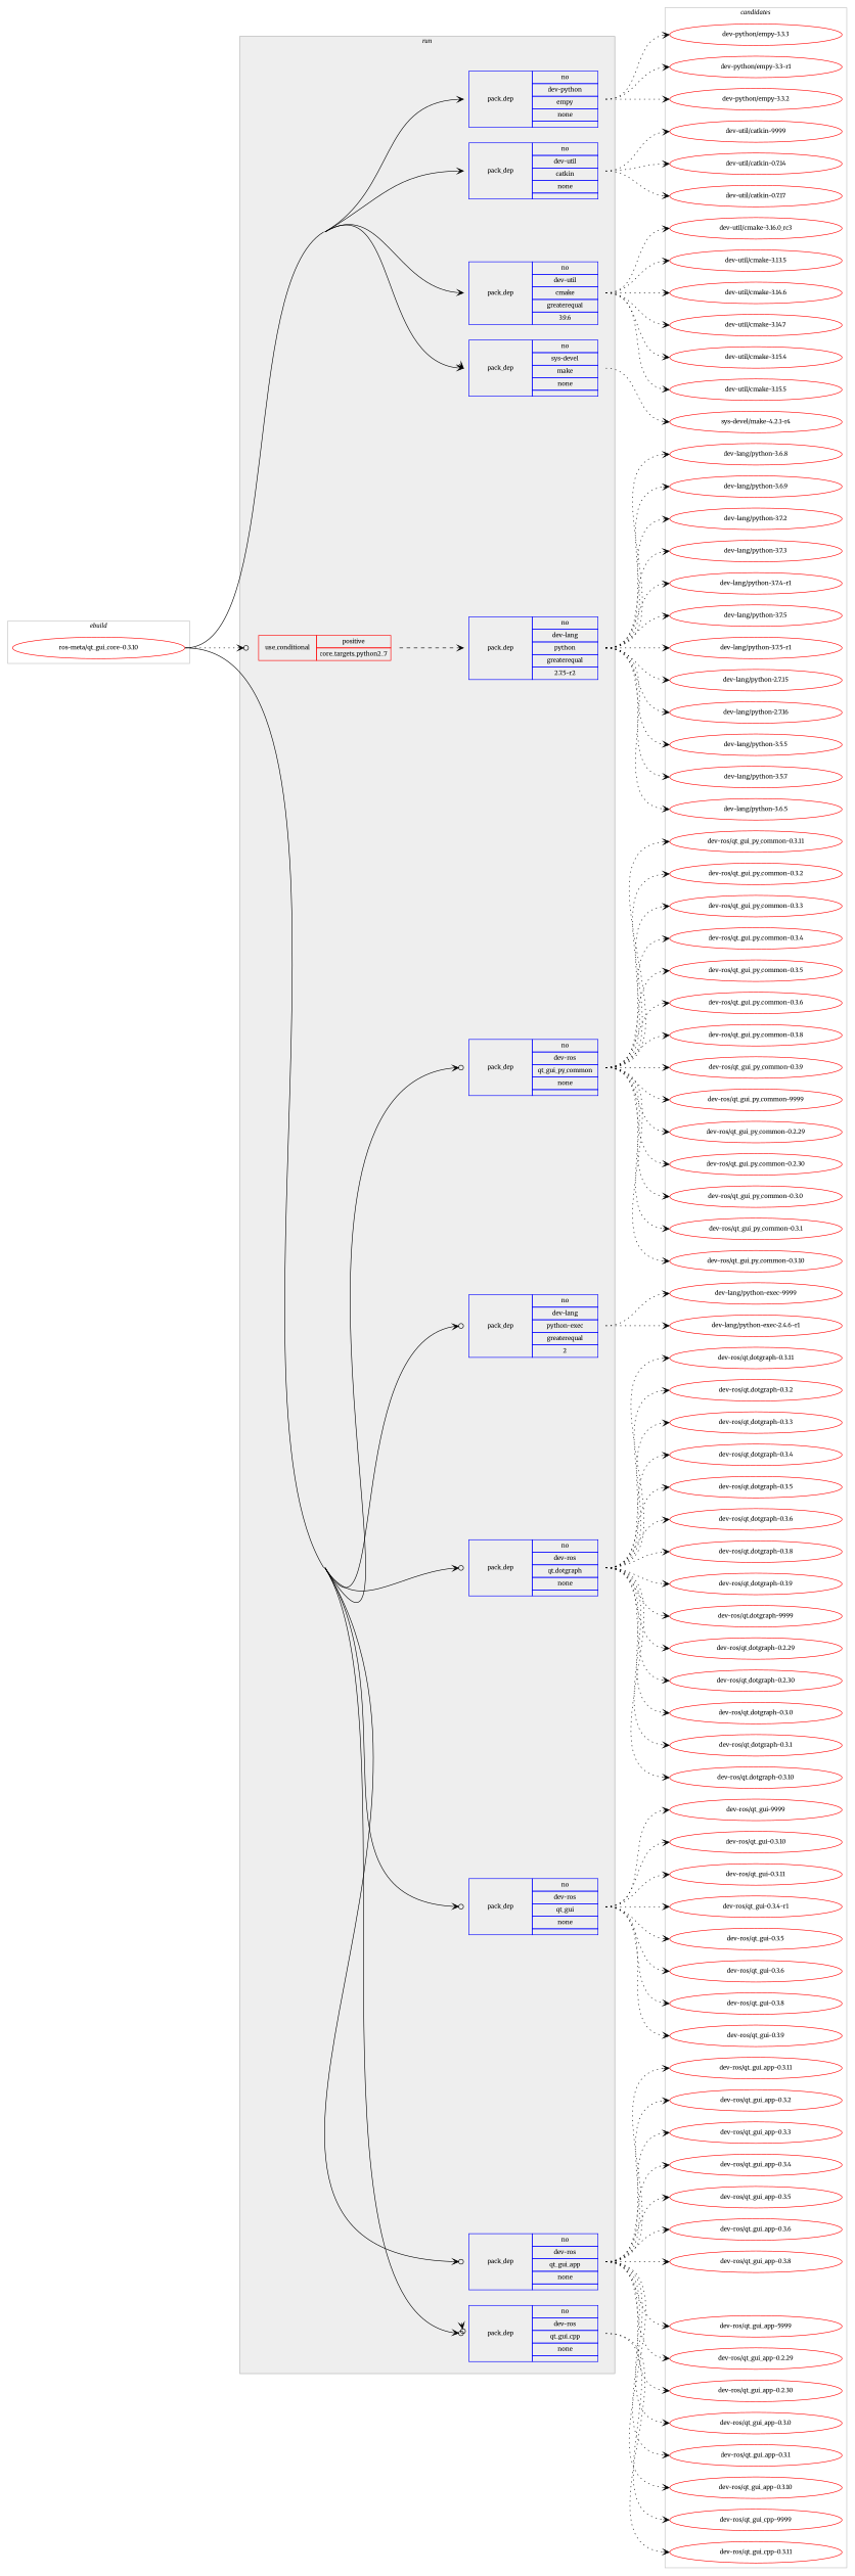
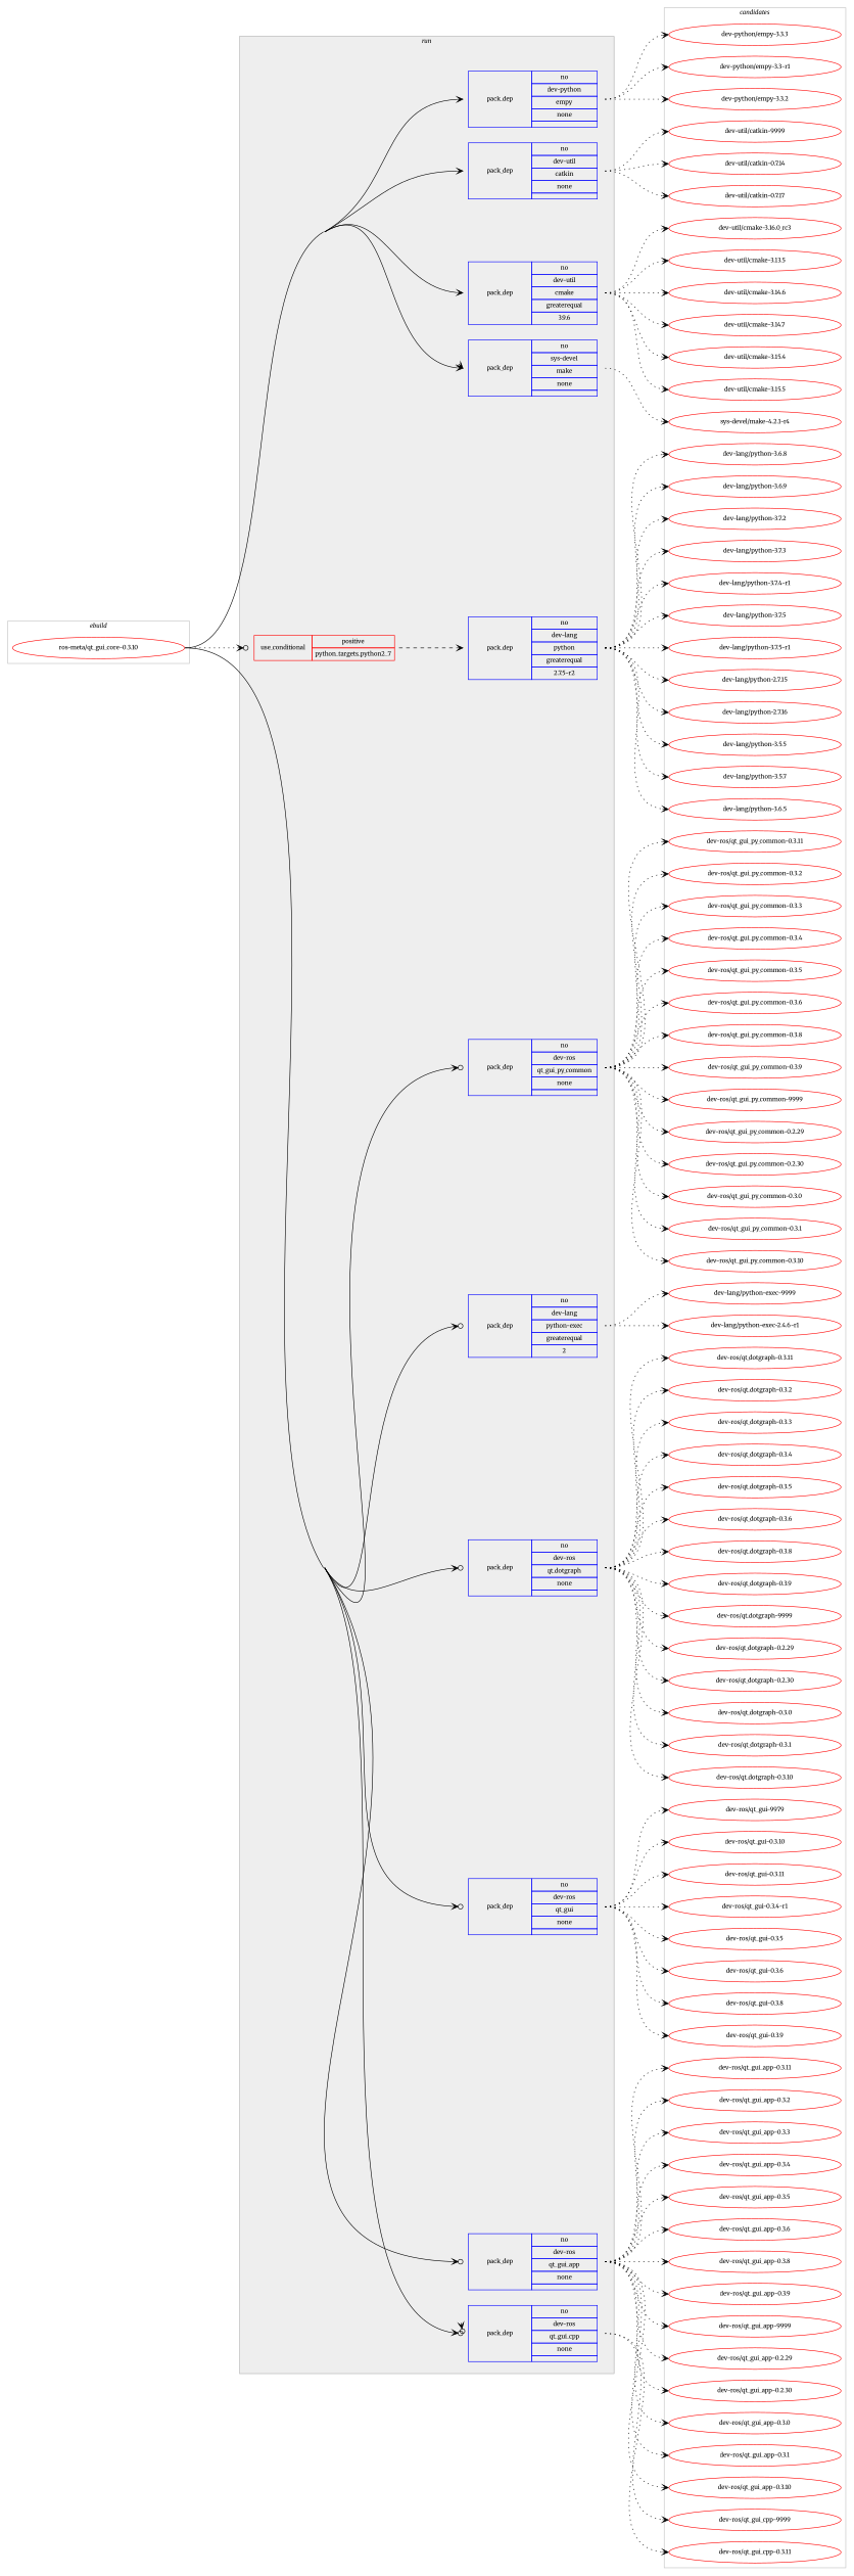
  digraph {
    compound=true
    concentrate=true
    fontname=Merriweather
    fontsize=10
    newrank=true
    rankdir=LR
    ranksep=1.5
    node [color=red fontname=Merriweather fontsize=10]
    edge [arrowhead=vee fontname=Merriweather headport=w style=dotted tailport=e weight=100]
    n1 [label="ros-meta/qt_gui_core-0.3.10" width=4]
    n2 [color=blue label=<<TABLE BORDER="0" CELLBORDER="1" CELLSPACING="0" CELLPADDING="4" WIDTH="220"><TR><TD ROWSPAN="6" CELLPADDING="30">pack_dep</TD></TR><TR><TD WIDTH="110">no</TD></TR><TR><TD>dev-python</TD></TR><TR><TD>empy</TD></TR><TR><TD>none</TD></TR><TR><TD></TD></TR></TABLE>> shape=none]
    n3 [color=blue label=<<TABLE BORDER="0" CELLBORDER="1" CELLSPACING="0" CELLPADDING="4" WIDTH="220"><TR><TD ROWSPAN="6" CELLPADDING="30">pack_dep</TD></TR><TR><TD WIDTH="110">no</TD></TR><TR><TD>dev-util</TD></TR><TR><TD>catkin</TD></TR><TR><TD>none</TD></TR><TR><TD></TD></TR></TABLE>> shape=none]
    n4 [color=blue label=<<TABLE BORDER="0" CELLBORDER="1" CELLSPACING="0" CELLPADDING="4" WIDTH="220"><TR><TD ROWSPAN="6" CELLPADDING="30">pack_dep</TD></TR><TR><TD WIDTH="110">no</TD></TR><TR><TD>dev-util</TD></TR><TR><TD>cmake</TD></TR><TR><TD>greaterequal</TD></TR><TR><TD>3.9.6</TD></TR></TABLE>> shape=none]
    n5 [color=blue label=<<TABLE BORDER="0" CELLBORDER="1" CELLSPACING="0" CELLPADDING="4" WIDTH="220"><TR><TD ROWSPAN="6" CELLPADDING="30">pack_dep</TD></TR><TR><TD WIDTH="110">no</TD></TR><TR><TD>sys-devel</TD></TR><TR><TD>make</TD></TR><TR><TD>none</TD></TR><TR><TD></TD></TR></TABLE>> shape=none]
    n6 [color=blue label=<<TABLE BORDER="0" CELLBORDER="1" CELLSPACING="0" CELLPADDING="4" WIDTH="220"><TR><TD ROWSPAN="6" CELLPADDING="30">pack_dep</TD></TR><TR><TD WIDTH="110">no</TD></TR><TR><TD>dev-lang</TD></TR><TR><TD>python</TD></TR><TR><TD>greaterequal</TD></TR><TR><TD>2.7.5-r2</TD></TR></TABLE>> shape=none]
-   n7 [label=<<TABLE BORDER="0" CELLBORDER="1" CELLSPACING="0" CELLPADDING="4"><TR><TD ROWSPAN="3" CELLPADDING="10">use_conditional</TD></TR><TR><TD>positive</TD></TR><TR><TD>core_targets_python2_7</TD></TR></TABLE>> shape=none]
+   n7 [label=<<TABLE BORDER="0" CELLBORDER="1" CELLSPACING="0" CELLPADDING="4"><TR><TD ROWSPAN="3" CELLPADDING="10">use_conditional</TD></TR><TR><TD>positive</TD></TR><TR><TD>python_targets_python2_7</TD></TR></TABLE>> shape=none]
    n8 [color=blue label=<<TABLE BORDER="0" CELLBORDER="1" CELLSPACING="0" CELLPADDING="4" WIDTH="220"><TR><TD ROWSPAN="6" CELLPADDING="30">pack_dep</TD></TR><TR><TD WIDTH="110">no</TD></TR><TR><TD>dev-ros</TD></TR><TR><TD>qt_gui_py_common</TD></TR><TR><TD>none</TD></TR><TR><TD></TD></TR></TABLE>> shape=none]
    n9 [color=blue label=<<TABLE BORDER="0" CELLBORDER="1" CELLSPACING="0" CELLPADDING="4" WIDTH="220"><TR><TD ROWSPAN="6" CELLPADDING="30">pack_dep</TD></TR><TR><TD WIDTH="110">no</TD></TR><TR><TD>dev-lang</TD></TR><TR><TD>python-exec</TD></TR><TR><TD>greaterequal</TD></TR><TR><TD>2</TD></TR></TABLE>> shape=none]
    n10 [color=blue label=<<TABLE BORDER="0" CELLBORDER="1" CELLSPACING="0" CELLPADDING="4" WIDTH="220"><TR><TD ROWSPAN="6" CELLPADDING="30">pack_dep</TD></TR><TR><TD WIDTH="110">no</TD></TR><TR><TD>dev-ros</TD></TR><TR><TD>qt_dotgraph</TD></TR><TR><TD>none</TD></TR><TR><TD></TD></TR></TABLE>> shape=none]
    n11 [color=blue label=<<TABLE BORDER="0" CELLBORDER="1" CELLSPACING="0" CELLPADDING="4" WIDTH="220"><TR><TD ROWSPAN="6" CELLPADDING="30">pack_dep</TD></TR><TR><TD WIDTH="110">no</TD></TR><TR><TD>dev-ros</TD></TR><TR><TD>qt_gui</TD></TR><TR><TD>none</TD></TR><TR><TD></TD></TR></TABLE>> shape=none]
    n12 [color=blue label=<<TABLE BORDER="0" CELLBORDER="1" CELLSPACING="0" CELLPADDING="4" WIDTH="220"><TR><TD ROWSPAN="6" CELLPADDING="30">pack_dep</TD></TR><TR><TD WIDTH="110">no</TD></TR><TR><TD>dev-ros</TD></TR><TR><TD>qt_gui_app</TD></TR><TR><TD>none</TD></TR><TR><TD></TD></TR></TABLE>> shape=none]
    n13 [color=blue label=<<TABLE BORDER="0" CELLBORDER="1" CELLSPACING="0" CELLPADDING="4" WIDTH="220"><TR><TD ROWSPAN="6" CELLPADDING="30">pack_dep</TD></TR><TR><TD WIDTH="110">no</TD></TR><TR><TD>dev-ros</TD></TR><TR><TD>qt_gui_cpp</TD></TR><TR><TD>none</TD></TR><TR><TD></TD></TR></TABLE>> shape=none]
    n14 [label="dev-python/empy-3.3-r1" width=4]
    n15 [label="dev-python/empy-3.3.2" width=4]
    n16 [label="dev-python/empy-3.3.3" width=4]
    n17 [label="dev-util/catkin-0.7.14" width=4]
    n18 [label="dev-util/catkin-0.7.17" width=4]
    n19 [label="dev-util/catkin-9999" width=4]
    n20 [label="dev-util/cmake-3.13.5" width=4]
    n21 [label="dev-util/cmake-3.14.6" width=4]
    n22 [label="dev-util/cmake-3.14.7" width=4]
    n23 [label="dev-util/cmake-3.15.4" width=4]
    n24 [label="dev-util/cmake-3.15.5" width=4]
    n25 [label="dev-util/cmake-3.16.0_rc3" width=4]
    n26 [label="sys-devel/make-4.2.1-r4" width=4]
    n27 [label="dev-lang/python-2.7.15" width=4]
    n28 [label="dev-lang/python-2.7.16" width=4]
    n29 [label="dev-lang/python-3.5.5" width=4]
    n30 [label="dev-lang/python-3.5.7" width=4]
    n31 [label="dev-lang/python-3.6.5" width=4]
    n32 [label="dev-lang/python-3.6.8" width=4]
    n33 [label="dev-lang/python-3.6.9" width=4]
    n34 [label="dev-lang/python-3.7.2" width=4]
    n35 [label="dev-lang/python-3.7.3" width=4]
    n36 [label="dev-lang/python-3.7.4-r1" width=4]
    n37 [label="dev-lang/python-3.7.5" width=4]
    n38 [label="dev-lang/python-3.7.5-r1" width=4]
    n39 [label="dev-lang/python-exec-2.4.6-r1" width=4]
    n40 [label="dev-lang/python-exec-9999" width=4]
    n41 [label="dev-ros/qt_dotgraph-0.2.29" width=4]
    n42 [label="dev-ros/qt_dotgraph-0.2.30" width=4]
    n43 [label="dev-ros/qt_dotgraph-0.3.0" width=4]
    n44 [label="dev-ros/qt_dotgraph-0.3.1" width=4]
    n45 [label="dev-ros/qt_dotgraph-0.3.10" width=4]
    n46 [label="dev-ros/qt_dotgraph-0.3.11" width=4]
    n47 [label="dev-ros/qt_dotgraph-0.3.2" width=4]
    n48 [label="dev-ros/qt_dotgraph-0.3.3" width=4]
    n49 [label="dev-ros/qt_dotgraph-0.3.4" width=4]
    n50 [label="dev-ros/qt_dotgraph-0.3.5" width=4]
    n51 [label="dev-ros/qt_dotgraph-0.3.6" width=4]
    n52 [label="dev-ros/qt_dotgraph-0.3.8" width=4]
    n53 [label="dev-ros/qt_dotgraph-0.3.9" width=4]
    n54 [label="dev-ros/qt_dotgraph-9999" width=4]
    n55 [label="dev-ros/qt_gui-0.3.10" width=4]
    n56 [label="dev-ros/qt_gui-0.3.11" width=4]
    n57 [label="dev-ros/qt_gui-0.3.4-r1" width=4]
    n58 [label="dev-ros/qt_gui-0.3.5" width=4]
    n59 [label="dev-ros/qt_gui-0.3.6" width=4]
    n60 [label="dev-ros/qt_gui-0.3.8" width=4]
    n61 [label="dev-ros/qt_gui-0.3.9" width=4]
-   n62 [label="dev-ros/qt_gui-9999" width=4]
+   n62 [label="dev-ros/qt_gui-9979" width=4]
    n63 [label="dev-ros/qt_gui_app-0.2.29" width=4]
    n64 [label="dev-ros/qt_gui_app-0.2.30" width=4]
    n65 [label="dev-ros/qt_gui_app-0.3.0" width=4]
    n66 [label="dev-ros/qt_gui_app-0.3.1" width=4]
    n67 [label="dev-ros/qt_gui_app-0.3.10" width=4]
    n68 [label="dev-ros/qt_gui_app-0.3.11" width=4]
    n69 [label="dev-ros/qt_gui_app-0.3.2" width=4]
    n70 [label="dev-ros/qt_gui_app-0.3.3" width=4]
    n71 [label="dev-ros/qt_gui_app-0.3.4" width=4]
    n72 [label="dev-ros/qt_gui_app-0.3.5" width=4]
    n73 [label="dev-ros/qt_gui_app-0.3.6" width=4]
    n74 [label="dev-ros/qt_gui_app-0.3.8" width=4]
-   n76 [label="dev-ros/qt_gui_app-5999" width=4]
+   n75 [label="dev-ros/qt_gui_app-0.3.9" width=4]
+   n76 [label="dev-ros/qt_gui_app-9999" width=4]
    n77 [label="dev-ros/qt_gui_cpp-0.3.11" width=4]
    n78 [label="dev-ros/qt_gui_cpp-9999" width=4]
    n79 [label="dev-ros/qt_gui_py_common-0.2.29" width=4]
    n80 [label="dev-ros/qt_gui_py_common-0.2.30" width=4]
    n81 [label="dev-ros/qt_gui_py_common-0.3.0" width=4]
    n82 [label="dev-ros/qt_gui_py_common-0.3.1" width=4]
    n83 [label="dev-ros/qt_gui_py_common-0.3.10" width=4]
    n84 [label="dev-ros/qt_gui_py_common-0.3.11" width=4]
    n85 [label="dev-ros/qt_gui_py_common-0.3.2" width=4]
    n86 [label="dev-ros/qt_gui_py_common-0.3.3" width=4]
    n87 [label="dev-ros/qt_gui_py_common-0.3.4" width=4]
    n88 [label="dev-ros/qt_gui_py_common-0.3.5" width=4]
    n89 [label="dev-ros/qt_gui_py_common-0.3.6" width=4]
    n90 [label="dev-ros/qt_gui_py_common-0.3.8" width=4]
    n91 [label="dev-ros/qt_gui_py_common-0.3.9" width=4]
    n92 [label="dev-ros/qt_gui_py_common-9999" width=4]
    subgraph cluster_1 {
      color=gray
      label=<<i>ebuild</i>>
      rank=same
      n1
    }
    subgraph cluster_2 {
      color=gray
      label=<<i>dependencies</i>>
      subgraph cluster_3 {
        color=gray
        fillcolor="#eeeeee"
        label=<<i>compile</i>>
        style=filled
        subgraph sub_4 {
          color=gray
          fillcolor="#eeeeee"
          label=<<i>compile</i>>
          style=filled
          n2
        }
        subgraph sub_5 {
          color=gray
          fillcolor="#eeeeee"
          label=<<i>compile</i>>
          style=filled
          n3
        }
        subgraph sub_6 {
          color=gray
          fillcolor="#eeeeee"
          label=<<i>compile</i>>
          style=filled
          n4
        }
        subgraph sub_7 {
          color=gray
          fillcolor="#eeeeee"
          label=<<i>compile</i>>
          style=filled
          n5
        }
      }
      subgraph cluster_8 {
        color=gray
        fillcolor="#eeeeee"
        label=<<i>compile and run</i>>
        style=filled
        subgraph sub_9 {
          color=gray
          fillcolor="#eeeeee"
          label=<<i>compile and run</i>>
          style=filled
          n7
          subgraph sub_10 {
            color=gray
            fillcolor="#eeeeee"
            label=<<i>compile and run</i>>
            style=filled
            n6
          }
        }
        subgraph sub_11 {
          color=gray
          fillcolor="#eeeeee"
          label=<<i>compile and run</i>>
          style=filled
          n8
        }
        subgraph sub_12 {
          color=gray
          fillcolor="#eeeeee"
          label=<<i>compile and run</i>>
          style=filled
          n9
        }
        subgraph sub_13 {
          color=gray
          fillcolor="#eeeeee"
          label=<<i>compile and run</i>>
          style=filled
          n10
        }
        subgraph sub_14 {
          color=gray
          fillcolor="#eeeeee"
          label=<<i>compile and run</i>>
          style=filled
          n11
        }
        subgraph sub_15 {
          color=gray
          fillcolor="#eeeeee"
          label=<<i>compile and run</i>>
          style=filled
          n12
        }
        subgraph sub_16 {
          color=gray
          fillcolor="#eeeeee"
          label=<<i>compile and run</i>>
          style=filled
          n13
        }
      }
      subgraph cluster_17 {
        color=gray
        fillcolor="#eeeeee"
        label=<<i>run</i>>
        style=filled
      }
    }
    subgraph cluster_18 {
      color=gray
      label=<<i>candidates</i>>
      rank=same
      subgraph sub_19 {
        color=black
        label=<<i>candidates</i>>
        nodesep=1
        rank=same
        n14
        n15
        n16
      }
      subgraph sub_20 {
        color=black
        label=<<i>candidates</i>>
        nodesep=1
        rank=same
        n17
        n18
        n19
      }
      subgraph sub_21 {
        color=black
        label=<<i>candidates</i>>
        nodesep=1
        rank=same
        n20
        n21
        n22
        n23
        n24
        n25
      }
      subgraph sub_22 {
        color=black
        label=<<i>candidates</i>>
        nodesep=1
        rank=same
        n26
      }
      subgraph sub_23 {
        color=black
        label=<<i>candidates</i>>
        nodesep=1
        rank=same
        n27
        n28
        n29
        n30
        n31
        n32
        n33
        n34
        n35
        n36
        n37
        n38
      }
      subgraph sub_24 {
        color=black
        label=<<i>candidates</i>>
        nodesep=1
        rank=same
        n39
        n40
      }
      subgraph sub_25 {
        color=black
        label=<<i>candidates</i>>
        nodesep=1
        rank=same
        n41
        n42
        n43
        n44
        n45
        n46
        n47
        n48
        n49
        n50
        n51
        n52
        n53
        n54
      }
      subgraph sub_26 {
        color=black
        label=<<i>candidates</i>>
        nodesep=1
        rank=same
        n55
        n56
        n57
        n58
        n59
        n60
        n61
        n62
      }
      subgraph sub_27 {
        color=black
        label=<<i>candidates</i>>
        nodesep=1
        rank=same
        n63
        n64
        n65
        n66
        n67
        n68
        n69
        n70
        n71
        n72
        n73
        n74
+       n75
        n76
      }
      subgraph sub_28 {
        color=black
        label=<<i>candidates</i>>
        nodesep=1
        rank=same
        n77
        n78
      }
      subgraph sub_29 {
        color=black
        label=<<i>candidates</i>>
        nodesep=1
        rank=same
        n79
        n80
        n81
        n82
        n83
        n84
        n85
        n86
        n87
        n88
        n89
        n90
        n91
        n92
      }
    }
    n1 -> n2 [style=solid weight=20]
    n1 -> n3 [style=solid weight=20]
    n1 -> n4 [style=solid weight=20]
    n1 -> n5 [style=solid weight=20]
    n1 -> n7 [arrowhead=odotvee weight=20]
    n1 -> n8 [arrowhead=odotvee style=solid weight=20]
    n1 -> n9 [arrowhead=odotvee style=solid weight=20]
    n1 -> n10 [arrowhead=odotvee style=solid weight=20]
    n1 -> n11 [arrowhead=odotvee style=solid weight=20]
    n1 -> n12 [arrowhead=odotvee style=solid weight=20]
    n1 -> n13 [arrowhead=odotvee style=solid weight=20]
    n2 -> n14
    n2 -> n15
    n2 -> n16
    n3 -> n17
    n3 -> n18
    n3 -> n19
    n4 -> n20
    n4 -> n21
    n4 -> n22
    n4 -> n23
    n4 -> n24
    n4 -> n25
    n5 -> n26
    n6 -> n27
    n6 -> n28
    n6 -> n29
    n6 -> n30
    n6 -> n31
    n6 -> n32
    n6 -> n33
    n6 -> n34
    n6 -> n35
    n6 -> n36
    n6 -> n37
    n6 -> n38
    n7 -> n6 [style=dashed weight=20]
    n8 -> n79
    n8 -> n80
    n8 -> n81
    n8 -> n82
    n8 -> n83
    n8 -> n84
    n8 -> n85
    n8 -> n86
    n8 -> n87
    n8 -> n88
    n8 -> n89
    n8 -> n90
    n8 -> n91
    n8 -> n92
    n9 -> n39
    n9 -> n40
    n10 -> n41
    n10 -> n42
    n10 -> n43
    n10 -> n44
    n10 -> n45
    n10 -> n46
    n10 -> n47
    n10 -> n48
    n10 -> n49
    n10 -> n50
    n10 -> n51
    n10 -> n52
    n10 -> n53
    n10 -> n54
    n11 -> n55
    n11 -> n56
    n11 -> n57
    n11 -> n58
    n11 -> n59
    n11 -> n60
    n11 -> n61
    n11 -> n62
    n12 -> n63
    n12 -> n64
    n12 -> n65
    n12 -> n66
    n12 -> n67
    n12 -> n68
    n12 -> n69
    n12 -> n70
    n12 -> n71
    n12 -> n72
    n12 -> n73
    n12 -> n74
+   n12 -> n75
    n12 -> n76
    n13 -> n77
    n13 -> n78
  }
